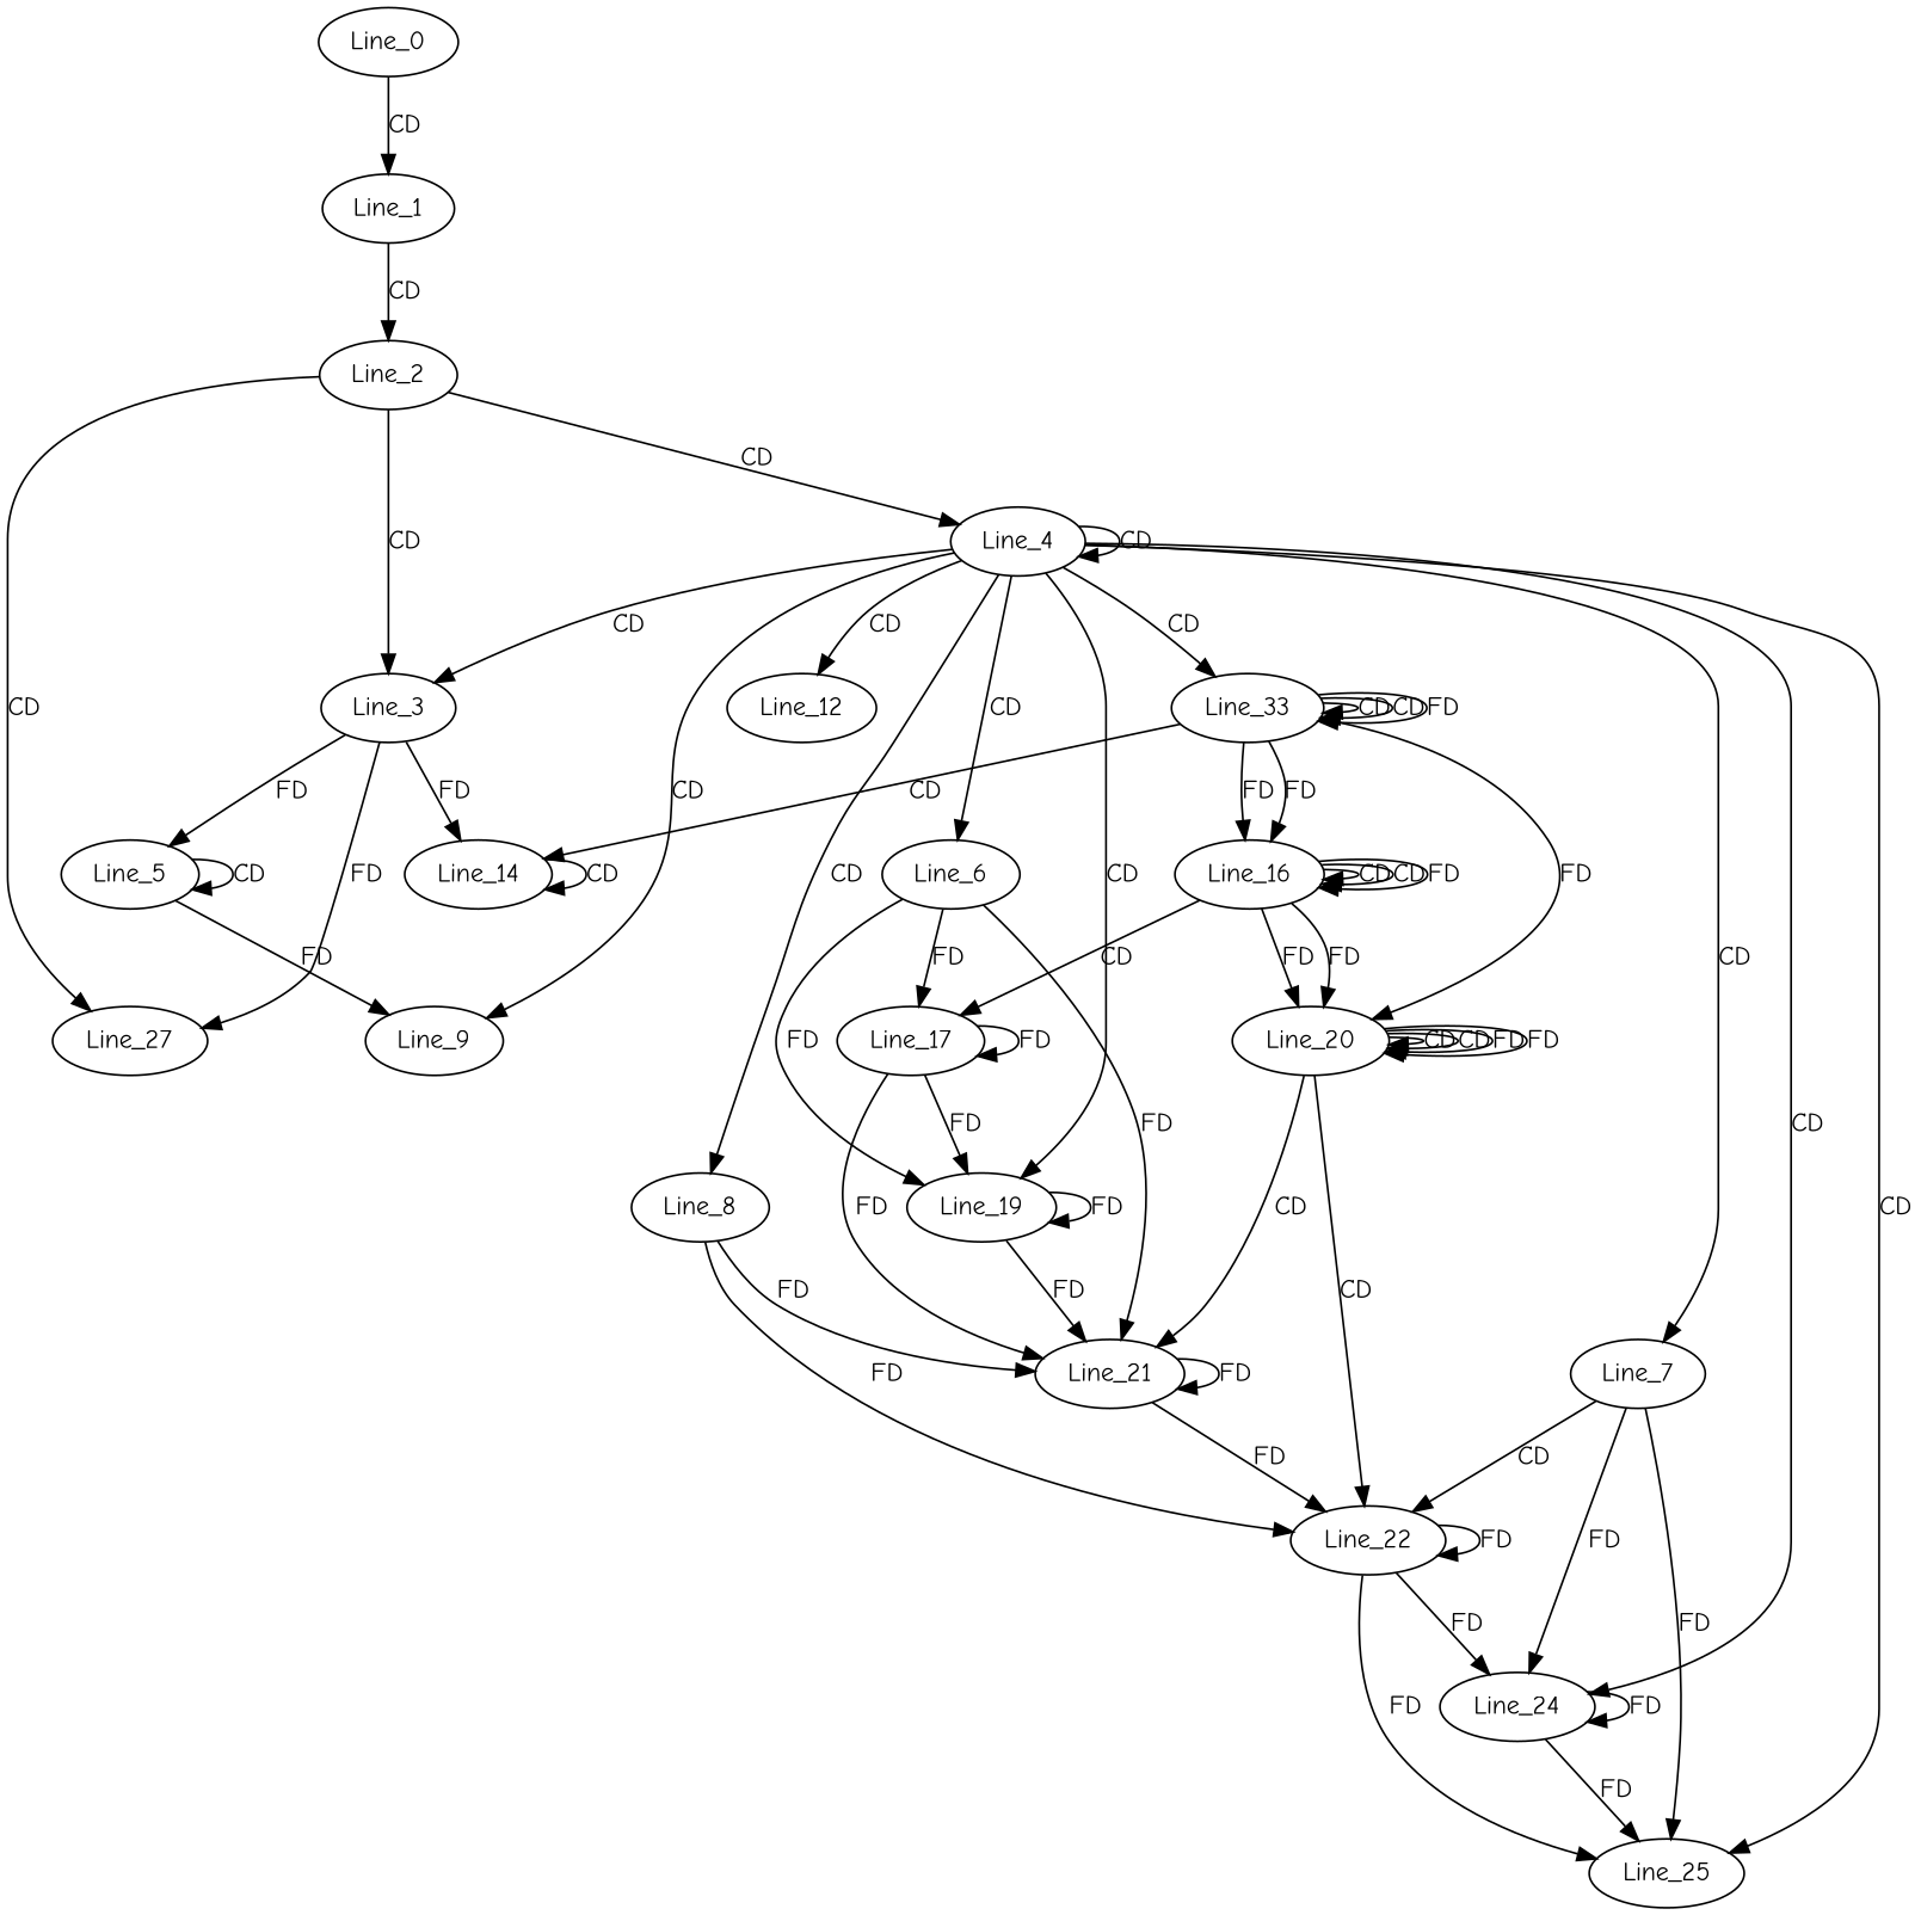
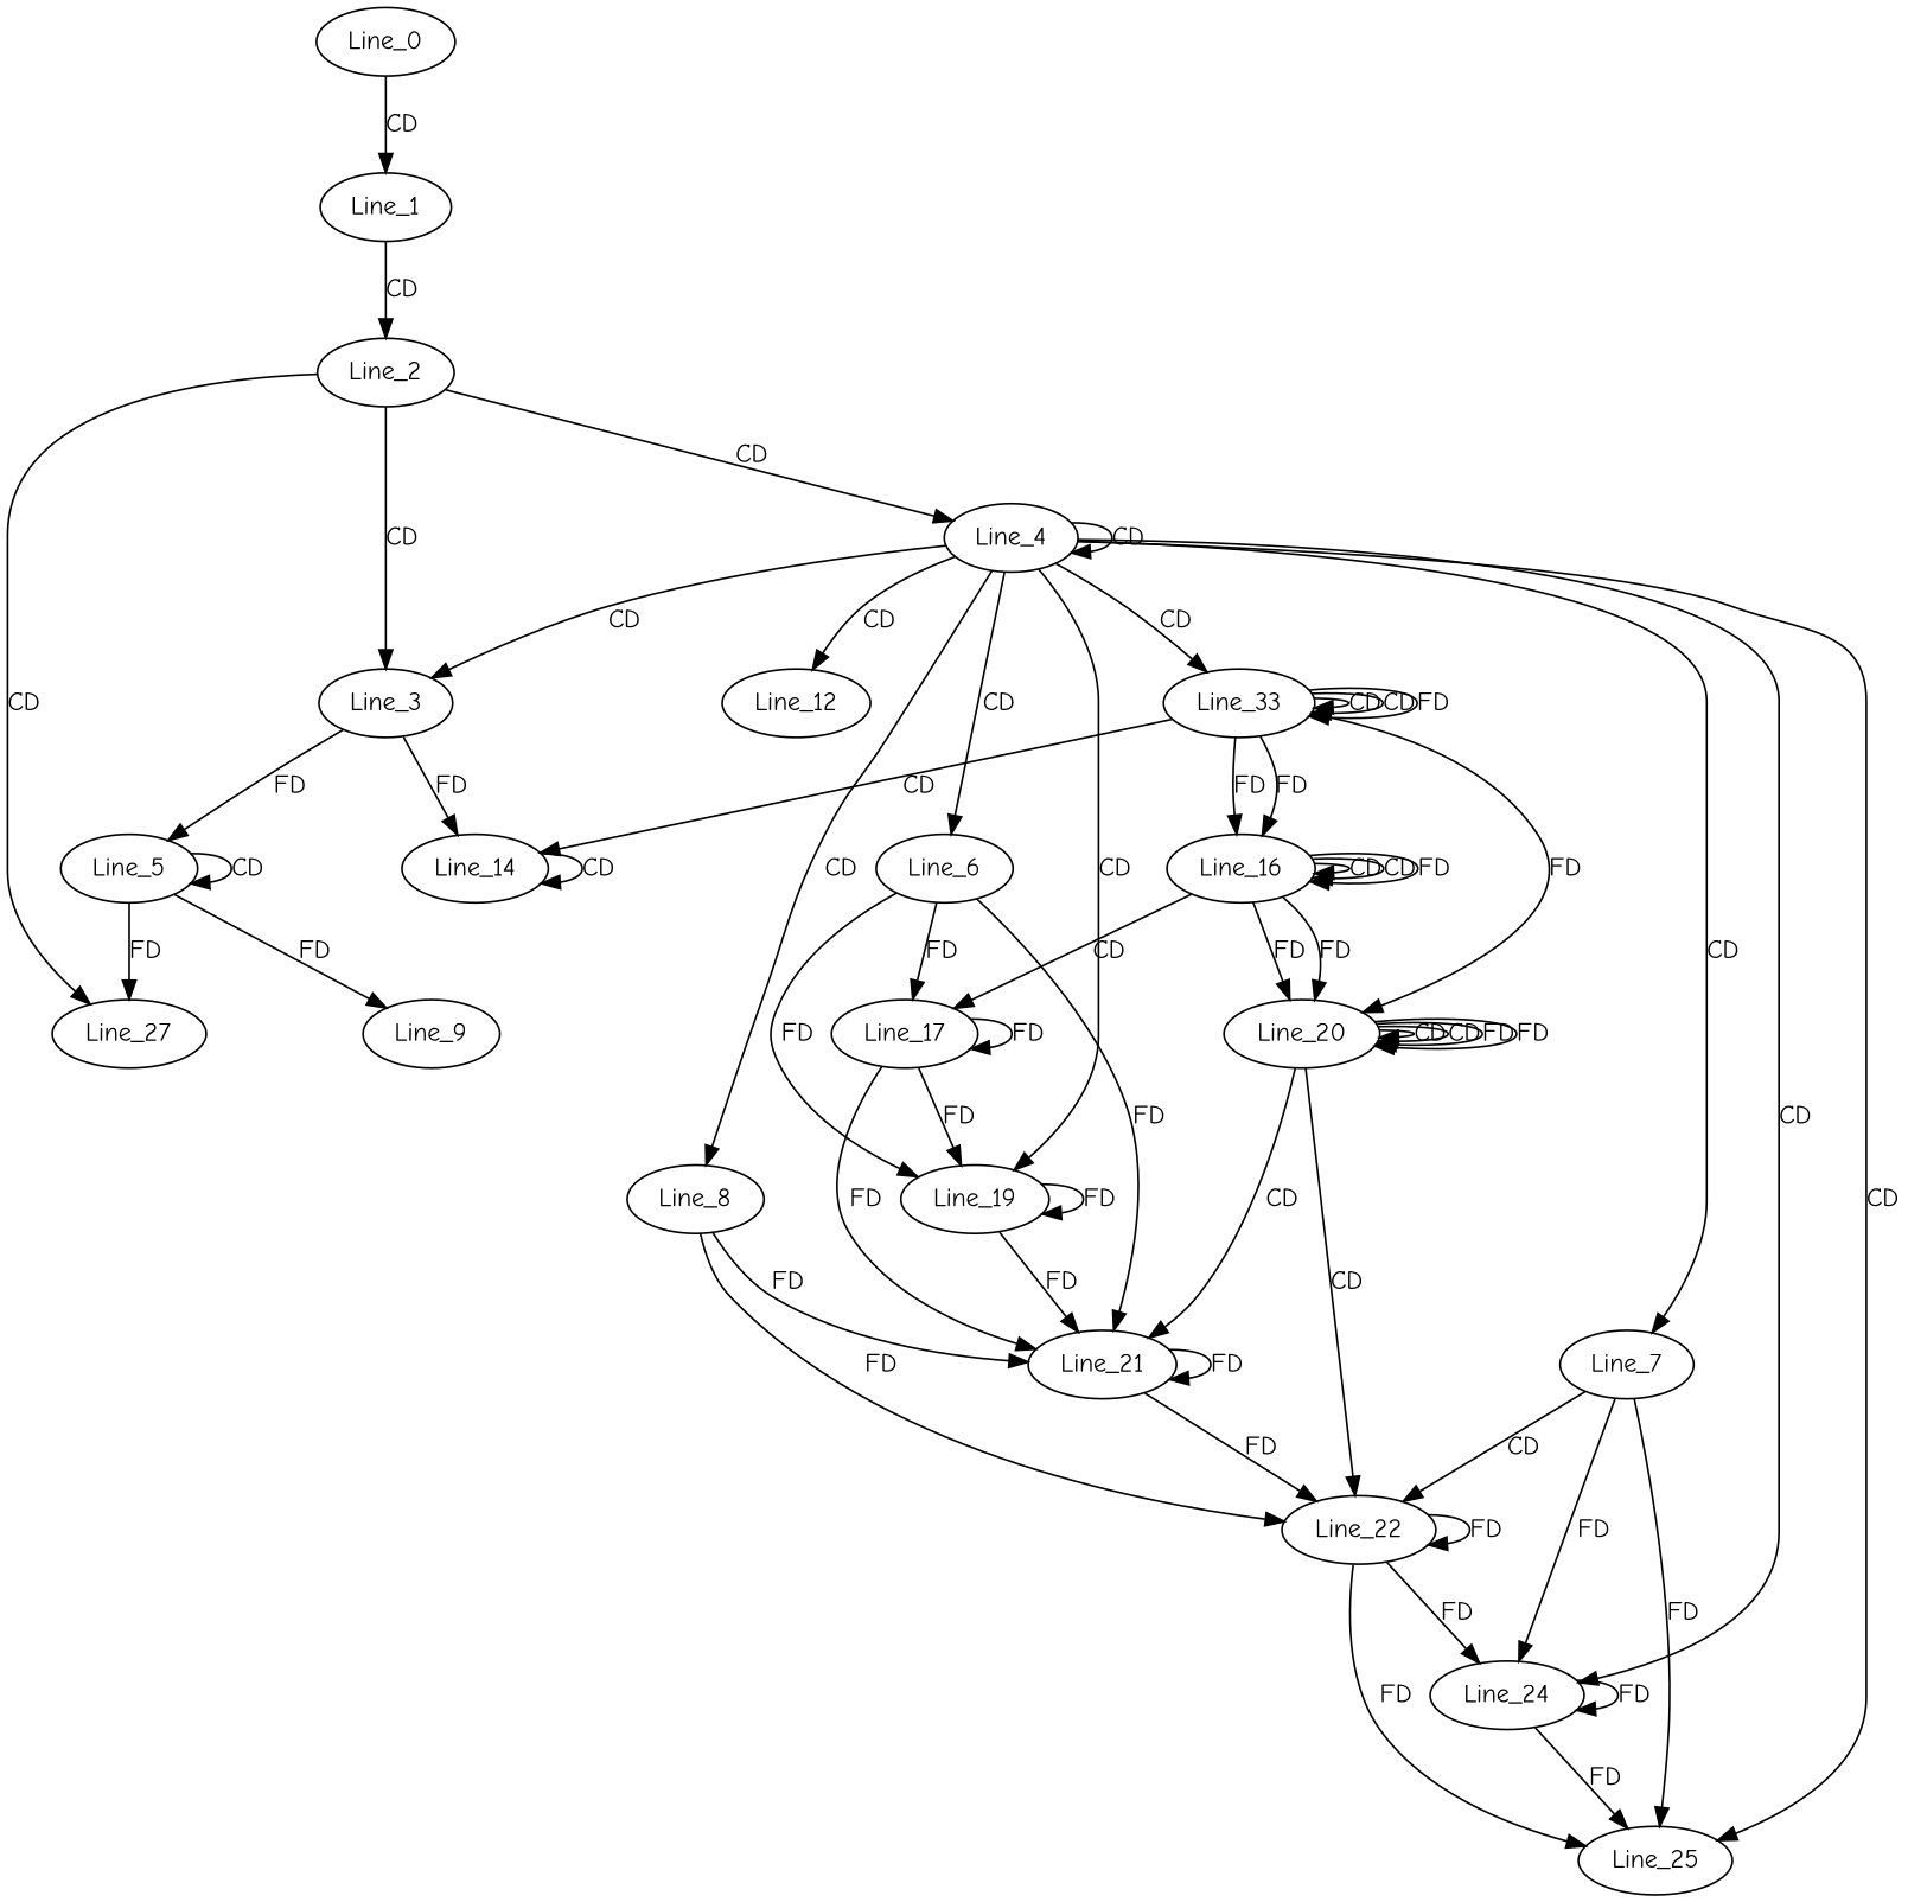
  digraph {
    fontname="Comic Neue"
    node [fontname="Comic Neue"]
    edge [fontname="Comic Neue"]
    Line_0
    Line_1
    Line_2
    Line_3
    Line_4
    Line_27
    Line_5
    Line_14
    Line_6
    Line_7
    Line_8
    Line_9
    Line_12
    n14 [label=Line_33]
    Line_19
    Line_24
    Line_25
    Line_17
    Line_21
    Line_22
    Line_16
    Line_20
    Line_0 -> Line_1 [label=CD]
    Line_1 -> Line_2 [label=CD]
    Line_2 -> Line_3 [label=CD]
    Line_2 -> Line_4 [label=CD]
    Line_2 -> Line_27 [label=CD]
-   Line_3 -> Line_27 [label=FD]
+   Line_5 -> Line_27 [label=FD]
    Line_3 -> Line_5 [label=FD]
    Line_3 -> Line_14 [label=FD]
    Line_4 -> Line_3 [label=CD]
    Line_4 -> Line_4 [label=CD]
    Line_4 -> Line_6 [label=CD]
    Line_4 -> Line_7 [label=CD]
    Line_4 -> Line_8 [label=CD]
-   Line_4 -> Line_9 [label=CD]
    Line_4 -> Line_12 [label=CD]
    Line_4 -> n14 [label=CD]
    Line_4 -> Line_19 [label=CD]
    Line_4 -> Line_24 [label=CD]
    Line_4 -> Line_25 [label=CD]
    Line_5 -> Line_5 [label=CD]
    Line_5 -> Line_9 [label=FD]
    Line_14 -> Line_14 [label=CD]
    Line_6 -> Line_19 [label=FD]
    Line_6 -> Line_17 [label=FD]
    Line_6 -> Line_21 [label=FD]
    Line_7 -> Line_24 [label=FD]
    Line_7 -> Line_25 [label=FD]
    Line_7 -> Line_22 [label=CD]
    Line_8 -> Line_21 [label=FD]
    Line_8 -> Line_22 [label=FD]
    n14 -> Line_14 [label=CD]
    n14 -> n14 [label=CD]
    n14 -> n14 [label=CD]
    n14 -> n14 [label=FD]
    n14 -> Line_16 [label=FD]
    n14 -> Line_16 [label=FD]
    n14 -> Line_20 [label=FD]
    Line_19 -> Line_19 [label=FD]
    Line_19 -> Line_21 [label=FD]
    Line_24 -> Line_24 [label=FD]
    Line_24 -> Line_25 [label=FD]
    Line_17 -> Line_19 [label=FD]
    Line_17 -> Line_17 [label=FD]
    Line_17 -> Line_21 [label=FD]
    Line_21 -> Line_21 [label=FD]
    Line_21 -> Line_22 [label=FD]
    Line_22 -> Line_24 [label=FD]
    Line_22 -> Line_25 [label=FD]
    Line_22 -> Line_22 [label=FD]
    Line_16 -> Line_17 [label=CD]
    Line_16 -> Line_16 [label=CD]
    Line_16 -> Line_16 [label=CD]
    Line_16 -> Line_16 [label=FD]
    Line_16 -> Line_20 [label=FD]
    Line_16 -> Line_20 [label=FD]
    Line_20 -> Line_21 [label=CD]
    Line_20 -> Line_22 [label=CD]
    Line_20 -> Line_20 [label=CD]
    Line_20 -> Line_20 [label=CD]
    Line_20 -> Line_20 [label=FD]
    Line_20 -> Line_20 [label=FD]
  }
